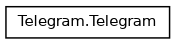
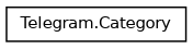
  digraph {
    rankdir=LR
-   n1 [color=black fillcolor=white fontname=Helvetica fontsize=10 height=0.2 label="Telegram.Telegram" shape=record style=filled width=0.4]
+   n1 [color=black fillcolor=white fontname=Helvetica fontsize=10 height=0.2 label="Telegram.Category" shape=record style=filled width=0.4]
  }
